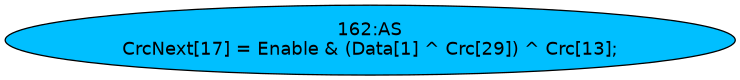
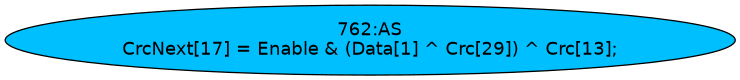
  strict digraph {
    fontname="DejaVu Sans"
-   n1 [ast="<pyverilog.vparser.ast.Assign object at 0x7f417dccb650>" def_var="['CrcNext']" fillcolor=deepskyblue label="162:AS\nCrcNext[17] = Enable & (Data[1] ^ Crc[29]) ^ Crc[13];" statements="[]" style=filled typ=Assign use_var="['Enable', 'Data', 'Crc', 'Crc']" fontname="DejaVu Sans"]
+   n1 [ast="<pyverilog.vparser.ast.Assign object at 0x7f417dccb650>" def_var="['CrcNext']" fillcolor=deepskyblue label="762:AS\nCrcNext[17] = Enable & (Data[1] ^ Crc[29]) ^ Crc[13];" statements="[]" style=filled typ=Assign use_var="['Enable', 'Data', 'Crc', 'Crc']" fontname="DejaVu Sans"]
  }
